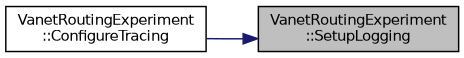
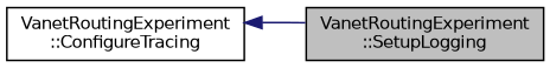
  digraph {
    rankdir=RL
    node [color=black fontname=Helvetica fontsize=10 shape=record style=filled]
    n1 [fillcolor=grey75 fontcolor=black height=0.2 label="VanetRoutingExperiment\l::SetupLogging" width=0.4]
    n2 [fillcolor=white height=0.2 label="VanetRoutingExperiment\l::ConfigureTracing" width=0.4]
-   n1 -> n2 [color=midnightblue dir=back fontname=Helvetica fontsize=10 labelfontname=Helvetica labelfontsize=10 style=solid]
+   n2 -> n1 [color=midnightblue dir=back fontname=Helvetica fontsize=10 labelfontname=Helvetica labelfontsize=10 style=solid]
  }
